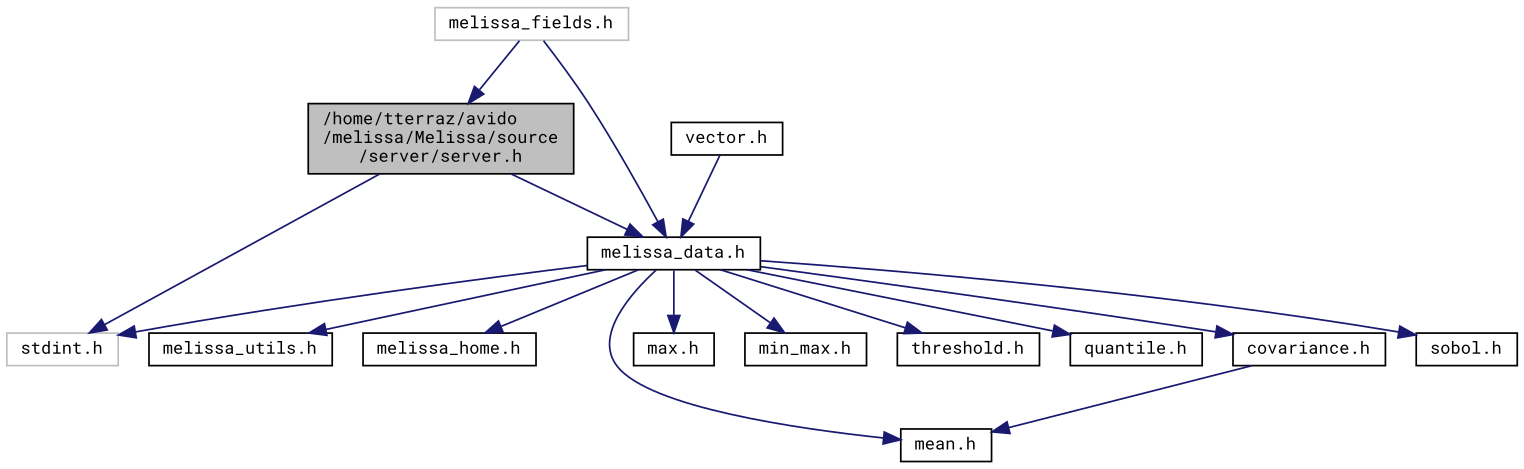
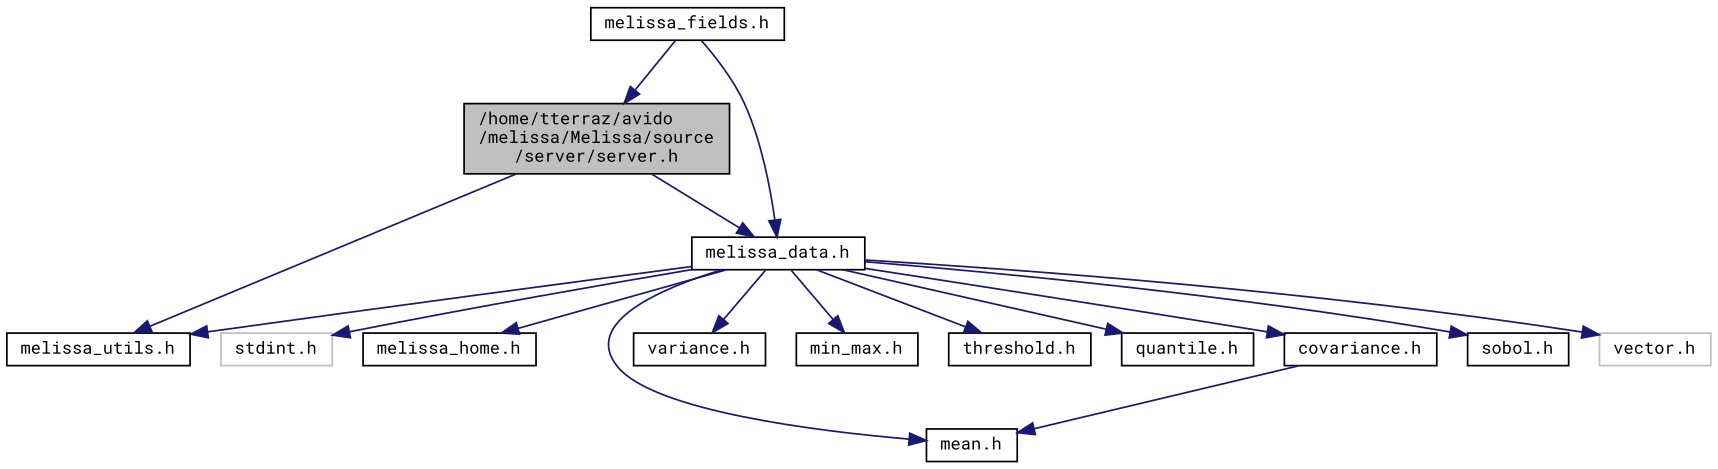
  digraph {
    fontname="Roboto Mono"
    node [color=black fillcolor=white fontname="Roboto Mono" fontsize=10 shape=record style=filled]
    edge [color=midnightblue fontname="Roboto Mono" fontsize=10 labelfontname=Helvetica labelfontsize=10 style=solid]
    n1 [fillcolor=grey75 fontcolor=black height=0.2 label="/home/tterraz/avido\l/melissa/Melissa/source\l/server/server.h" width=0.4]
    n2 [height=0.2 label="melissa_data.h" width=0.4]
    n3 [height=0.2 label="melissa_utils.h" width=0.4]
-   n4 [color=grey75 height=0.2 label="melissa_fields.h" width=0.4]
+   n4 [height=0.2 label="melissa_fields.h" width=0.4]
    n5 [color=grey75 height=0.2 label="stdint.h" width=0.4]
    n6 [height=0.2 label="melissa_home.h" width=0.4]
    n7 [height=0.2 label="mean.h" width=0.4]
-   n8 [height=0.2 label="max.h" width=0.4]
+   n8 [height=0.2 label="variance.h" width=0.4]
    n9 [height=0.2 label="min_max.h" width=0.4]
    n10 [height=0.2 label="threshold.h" width=0.4]
    n11 [height=0.2 label="quantile.h" width=0.4]
    n12 [height=0.2 label="covariance.h" width=0.4]
    n13 [height=0.2 label="sobol.h" width=0.4]
-   n14 [height=0.2 label="vector.h" width=0.4]
+   n14 [color=grey75 height=0.2 label="vector.h" width=0.4]
    n1 -> n2
-   n1 -> n5
+   n1 -> n3
    n2 -> n3
    n2 -> n5
    n2 -> n6
    n2 -> n7
    n2 -> n8
    n2 -> n9
    n2 -> n10
    n2 -> n11
    n2 -> n12
    n2 -> n13
-   n14 -> n2
+   n2 -> n14
    n4 -> n1
    n4 -> n2
    n12 -> n7
  }
